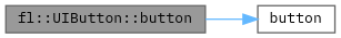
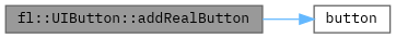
  digraph {
    rankdir=LR
    fontname="IBM Plex Mono"
    node [fontname="IBM Plex Mono" fontsize=10 shape=box style=filled]
-   n1 [color=gray40 fillcolor=grey60 fontcolor=black height=0.2 label="fl::UIButton::button" width=0.4]
+   n1 [color=gray40 fillcolor=grey60 fontcolor=black height=0.2 label="fl::UIButton::addRealButton" width=0.4]
    n2 [color=grey40 fillcolor=white height=0.2 label=button width=0.4]
    n1 -> n2 [color=steelblue1 fontname="IBM Plex Mono" fontsize=10 labelfontname=Helvetica labelfontsize=10 style=solid]
  }
